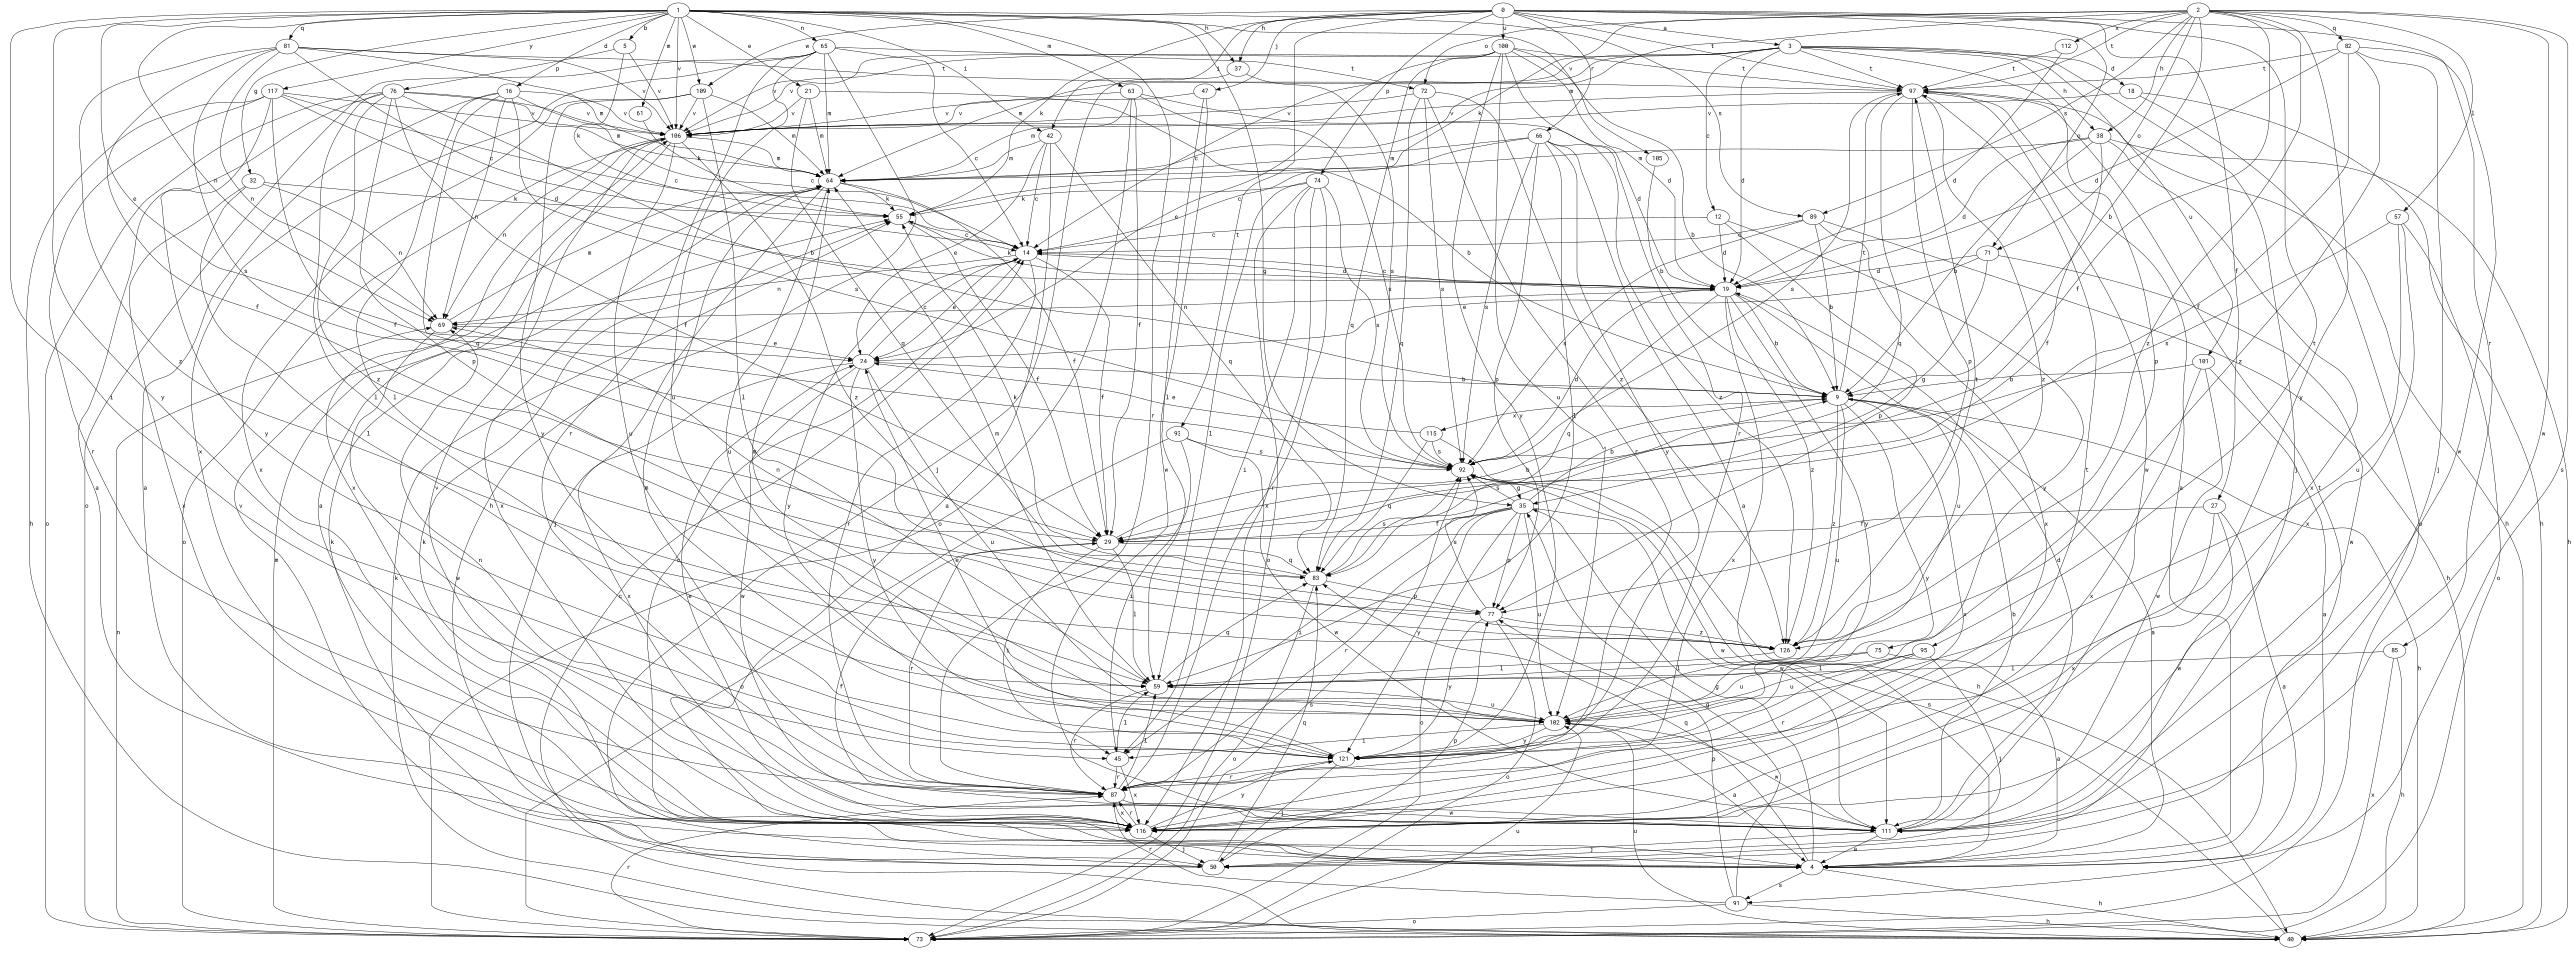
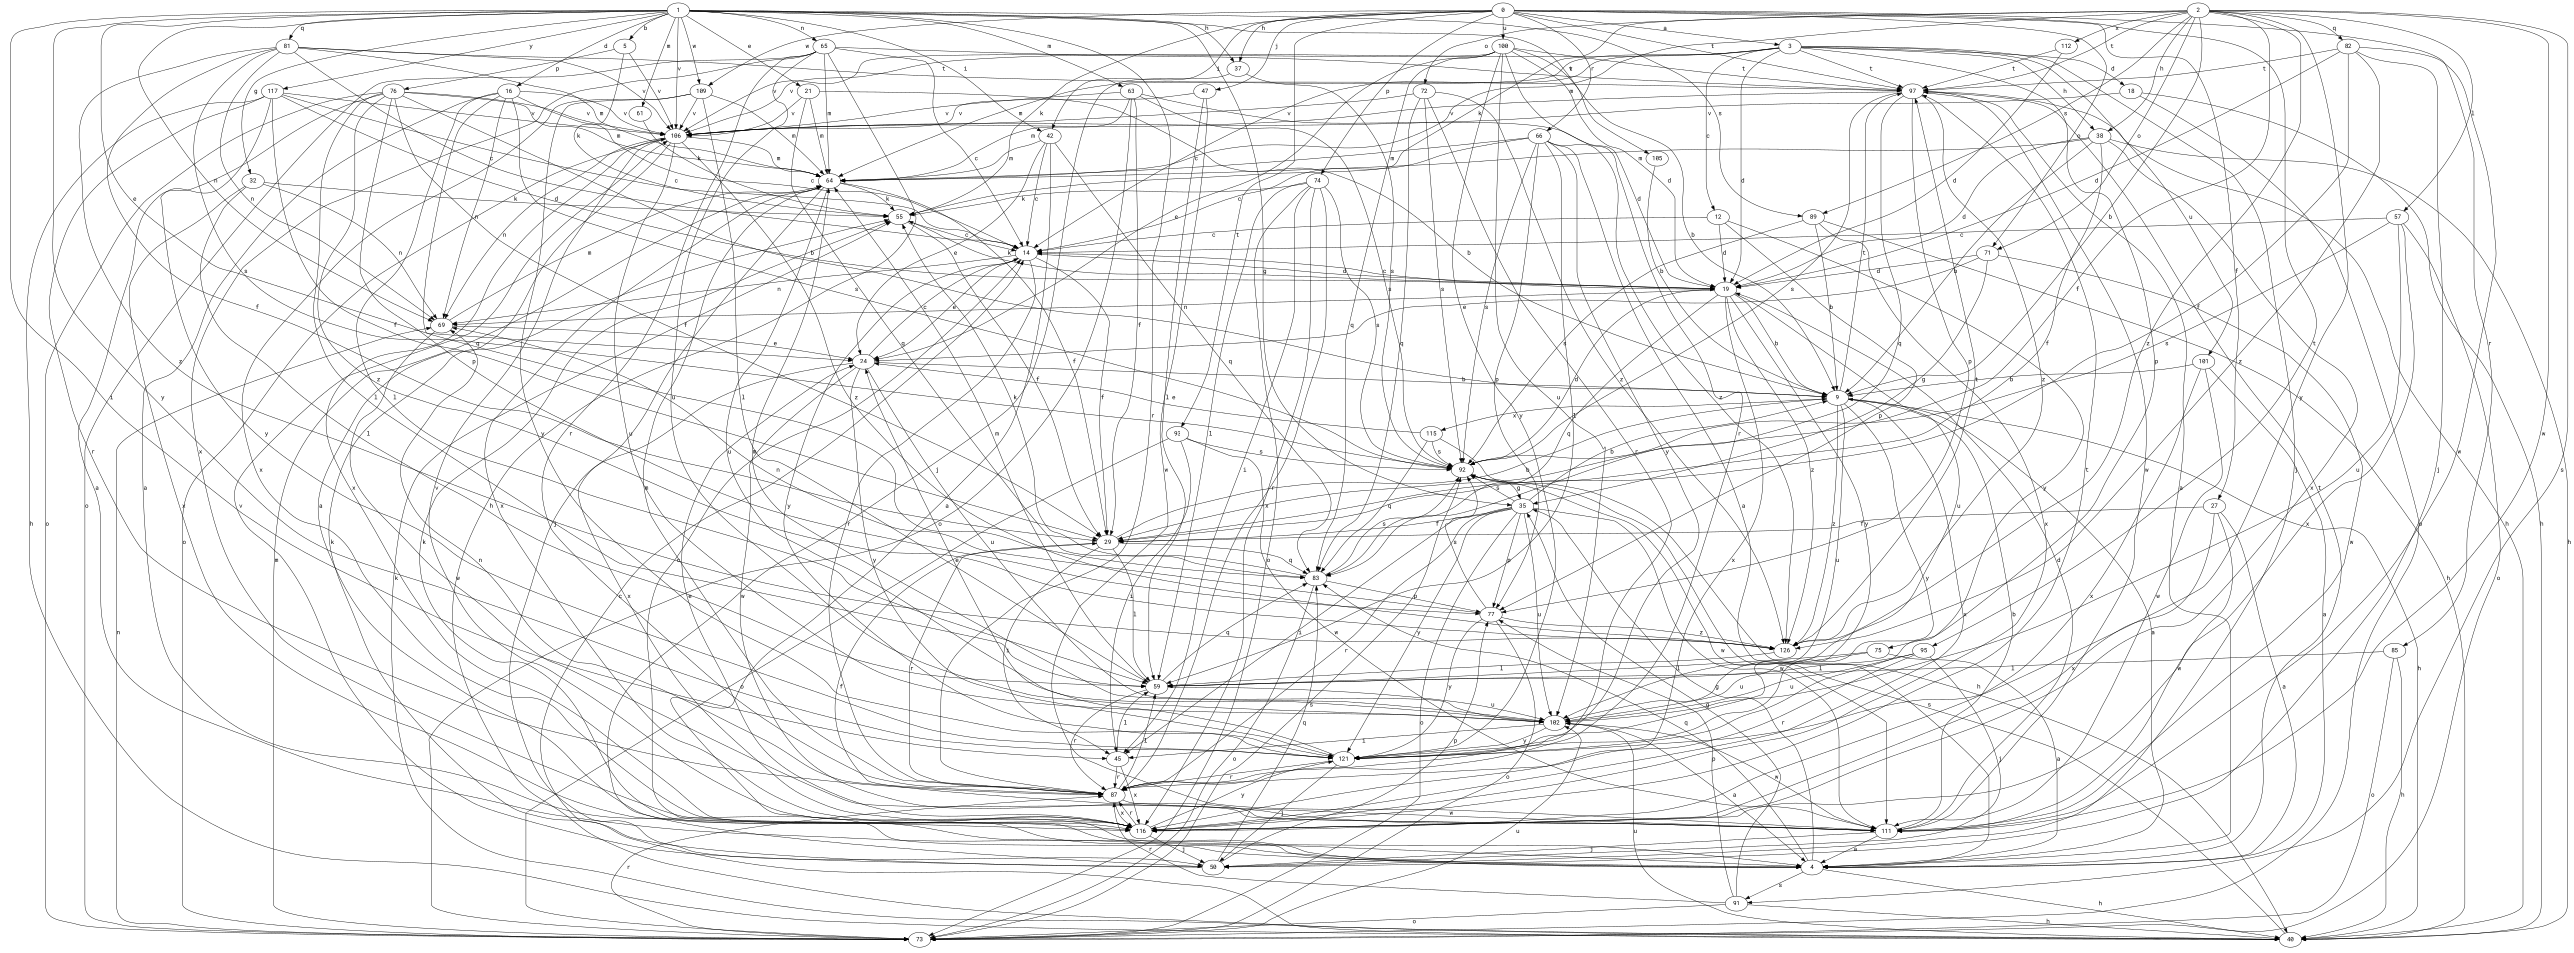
  strict digraph {
    fontname="Roboto Mono"
    node [fontname="Roboto Mono"]
    edge [fontname="Roboto Mono"]
    0
    3
    27
    37
    42
    47
    55
    71
    74
    85
    n11 [label=66]
    93
    95
    97
    100
    109
    106
    38
    64
    12
    14
    18
    19
    50
    75
    101
    29
    111
    4
    116
    92
    24
    83
    59
    35
    45
    87
    73
    40
    121
    126
    77
    102
    9
    1
    5
    16
    21
    32
    61
    63
    65
    69
    81
    89
    105
    117
    76
    2
    57
    72
    82
    91
    112
    115
    0 -> 3 [label=a]
    0 -> 27 [label=f]
    0 -> 37 [label=h]
    0 -> 42 [label=i]
    0 -> 47 [label=j]
    0 -> 55 [label=k]
    0 -> 71 [label=o]
    0 -> 74 [label=p]
    0 -> 85 [label=r]
    0 -> n11 [label=r]
    0 -> 93 [label=t]
    0 -> 95 [label=t]
    0 -> 97 [label=t]
    0 -> 100 [label=u]
    0 -> 109 [label=w]
    3 -> 97 [label=t]
    3 -> 106 [label=v]
    3 -> 38 [label=h]
    3 -> 64 [label=m]
    3 -> 12 [label=c]
    3 -> 14 [label=c]
    3 -> 18 [label=d]
    3 -> 19 [label=d]
    3 -> 50 [label=j]
    3 -> 75 [label=p]
    3 -> 101 [label=u]
    27 -> 29 [label=f]
    27 -> 111 [label=w]
    27 -> 4 [label=a]
    27 -> 116 [label=x]
    37 -> 50 [label=j]
    37 -> 92 [label=s]
    42 -> 64 [label=m]
    42 -> 14 [label=c]
    42 -> 4 [label=a]
    42 -> 24 [label=e]
    42 -> 83 [label=q]
    47 -> 106 [label=v]
    47 -> 111 [label=w]
    47 -> 59 [label=l]
    55 -> 14 [label=c]
    55 -> 29 [label=f]
    71 -> 19 [label=d]
    71 -> 111 [label=w]
    71 -> 24 [label=e]
    71 -> 35 [label=g]
    74 -> 55 [label=k]
    74 -> 116 [label=x]
    74 -> 92 [label=s]
    74 -> 59 [label=l]
    74 -> 45 [label=i]
    74 -> 87 [label=r]
    74 -> 73 [label=o]
    85 -> 59 [label=l]
-   85 -> 73 [label=x]
+   85 -> 73 [label=o]
    85 -> 40 [label=h]
    n11 -> 64 [label=m]
    n11 -> 14 [label=c]
    n11 -> 4 [label=a]
    n11 -> 92 [label=s]
    n11 -> 59 [label=l]
    n11 -> 121 [label=y]
    n11 -> 126 [label=z]
    n11 -> 77 [label=p]
    93 -> 111 [label=w]
    93 -> 92 [label=s]
    93 -> 45 [label=i]
    93 -> 73 [label=o]
    95 -> 50 [label=j]
    95 -> 59 [label=l]
    95 -> 87 [label=r]
    95 -> 102 [label=u]
    97 -> 106 [label=v]
    97 -> 111 [label=w]
    97 -> 4 [label=a]
    97 -> 92 [label=s]
    97 -> 83 [label=q]
    97 -> 40 [label=h]
    97 -> 126 [label=z]
    97 -> 77 [label=p]
    100 -> 97 [label=t]
    100 -> 106 [label=v]
    100 -> 19 [label=d]
    100 -> 24 [label=e]
    100 -> 83 [label=q]
    100 -> 87 [label=r]
    100 -> 121 [label=y]
    100 -> 102 [label=u]
    100 -> 9 [label=b]
    109 -> 106 [label=v]
    109 -> 64 [label=m]
    109 -> 116 [label=x]
    109 -> 59 [label=l]
    109 -> 121 [label=y]
    106 -> 64 [label=m]
    106 -> 4 [label=a]
    106 -> 116 [label=x]
    106 -> 73 [label=o]
    106 -> 126 [label=z]
    106 -> 102 [label=u]
    106 -> 69 [label=n]
    38 -> 64 [label=m]
    38 -> 19 [label=d]
    38 -> 29 [label=f]
    38 -> 116 [label=x]
    38 -> 40 [label=h]
    38 -> 9 [label=b]
    64 -> 55 [label=k]
    64 -> 50 [label=j]
    64 -> 29 [label=f]
    64 -> 116 [label=x]
    64 -> 102 [label=u]
    12 -> 14 [label=c]
    12 -> 19 [label=d]
    12 -> 121 [label=y]
    12 -> 77 [label=p]
    14 -> 19 [label=d]
    14 -> 29 [label=f]
    14 -> 24 [label=e]
    14 -> 87 [label=r]
    14 -> 121 [label=y]
    14 -> 69 [label=n]
    18 -> 106 [label=v]
    18 -> 73 [label=o]
    18 -> 40 [label=h]
    19 -> 55 [label=k]
    19 -> 14 [label=c]
    19 -> 116 [label=x]
    19 -> 83 [label=q]
    19 -> 121 [label=y]
    19 -> 126 [label=z]
    19 -> 102 [label=u]
    19 -> 9 [label=b]
    19 -> 69 [label=n]
    50 -> 55 [label=k]
    50 -> 106 [label=v]
    50 -> 83 [label=q]
    50 -> 77 [label=p]
    75 -> 4 [label=a]
    75 -> 59 [label=l]
    75 -> 102 [label=u]
    101 -> 111 [label=w]
    101 -> 4 [label=a]
    101 -> 116 [label=x]
    101 -> 9 [label=b]
    29 -> 83 [label=q]
    29 -> 59 [label=l]
    29 -> 45 [label=i]
    29 -> 87 [label=r]
    29 -> 9 [label=b]
    111 -> 19 [label=d]
    111 -> 50 [label=j]
    111 -> 29 [label=f]
    111 -> 4 [label=a]
    111 -> 9 [label=b]
    4 -> 55 [label=k]
    4 -> 97 [label=t]
    4 -> 14 [label=c]
    4 -> 83 [label=q]
    4 -> 35 [label=g]
    4 -> 40 [label=h]
    4 -> 91 [label=s]
    116 -> 97 [label=t]
    116 -> 106 [label=v]
    116 -> 50 [label=j]
    116 -> 24 [label=e]
    116 -> 87 [label=r]
    116 -> 121 [label=y]
    92 -> 19 [label=d]
    92 -> 111 [label=w]
    92 -> 35 [label=g]
    24 -> 14 [label=c]
    24 -> 111 [label=w]
    24 -> 116 [label=x]
    24 -> 121 [label=y]
    24 -> 102 [label=u]
    24 -> 9 [label=b]
    83 -> 55 [label=k]
    83 -> 92 [label=s]
    83 -> 73 [label=o]
    83 -> 77 [label=p]
    59 -> 64 [label=m]
    59 -> 83 [label=q]
    59 -> 87 [label=r]
    59 -> 102 [label=u]
    35 -> 29 [label=f]
    35 -> 111 [label=w]
    35 -> 92 [label=s]
    35 -> 45 [label=i]
    35 -> 87 [label=r]
    35 -> 73 [label=o]
    35 -> 121 [label=y]
    35 -> 77 [label=p]
    35 -> 102 [label=u]
    35 -> 9 [label=b]
    45 -> 116 [label=x]
    45 -> 59 [label=l]
    45 -> 87 [label=r]
    87 -> 64 [label=m]
    87 -> 111 [label=w]
    87 -> 116 [label=x]
    87 -> 59 [label=l]
    87 -> 69 [label=n]
    73 -> 64 [label=m]
    73 -> 92 [label=s]
    73 -> 87 [label=r]
    73 -> 102 [label=u]
    73 -> 69 [label=n]
    40 -> 55 [label=k]
    40 -> 14 [label=c]
    40 -> 92 [label=s]
    40 -> 102 [label=u]
    121 -> 50 [label=j]
    121 -> 24 [label=e]
    121 -> 87 [label=r]
    126 -> 97 [label=t]
    126 -> 59 [label=l]
    77 -> 92 [label=s]
    77 -> 73 [label=o]
    77 -> 121 [label=y]
    77 -> 126 [label=z]
    77 -> 69 [label=n]
    102 -> 64 [label=m]
    102 -> 111 [label=w]
    102 -> 4 [label=a]
    102 -> 45 [label=i]
    102 -> 121 [label=y]
    9 -> 97 [label=t]
    9 -> 4 [label=a]
    9 -> 116 [label=x]
    9 -> 40 [label=h]
    9 -> 121 [label=y]
    9 -> 126 [label=z]
    9 -> 102 [label=u]
    9 -> 115 [label=x]
    1 -> 37 [label=h]
    1 -> 42 [label=i]
    1 -> 109 [label=w]
    1 -> 106 [label=v]
    1 -> 24 [label=e]
    1 -> 35 [label=g]
    1 -> 45 [label=i]
    1 -> 87 [label=r]
    1 -> 121 [label=y]
    1 -> 5 [label=b]
    1 -> 16 [label=d]
    1 -> 21 [label=e]
    1 -> 32 [label=g]
    1 -> 61 [label=m]
    1 -> 63 [label=m]
    1 -> 65 [label=n]
    1 -> 69 [label=n]
    1 -> 81 [label=q]
    1 -> 89 [label=s]
    1 -> 105 [label=v]
    1 -> 117 [label=y]
    5 -> 55 [label=k]
    5 -> 106 [label=v]
    5 -> 76 [label=p]
    16 -> 106 [label=v]
    16 -> 14 [label=c]
    16 -> 4 [label=a]
    16 -> 92 [label=s]
    16 -> 83 [label=q]
    16 -> 59 [label=l]
    16 -> 69 [label=n]
    21 -> 106 [label=v]
    21 -> 64 [label=m]
    21 -> 83 [label=q]
    21 -> 9 [label=b]
    32 -> 55 [label=k]
    32 -> 116 [label=x]
    32 -> 59 [label=l]
    32 -> 69 [label=n]
    61 -> 55 [label=k]
    63 -> 106 [label=v]
    63 -> 64 [label=m]
    63 -> 19 [label=d]
    63 -> 29 [label=f]
    63 -> 92 [label=s]
    63 -> 73 [label=o]
-   65 -> 72 [label=t]
+   65 -> 97 [label=t]
    65 -> 64 [label=m]
    65 -> 14 [label=c]
    65 -> 116 [label=x]
    65 -> 87 [label=r]
    65 -> 73 [label=o]
    65 -> 40 [label=h]
    65 -> 102 [label=u]
    69 -> 64 [label=m]
    69 -> 111 [label=w]
    69 -> 24 [label=e]
    81 -> 97 [label=t]
    81 -> 106 [label=v]
    81 -> 64 [label=m]
    81 -> 14 [label=c]
    81 -> 29 [label=f]
    81 -> 92 [label=s]
    81 -> 126 [label=z]
    81 -> 69 [label=n]
    89 -> 116 [label=x]
    89 -> 92 [label=s]
    89 -> 40 [label=h]
    89 -> 9 [label=b]
    105 -> 9 [label=b]
    117 -> 106 [label=v]
    117 -> 14 [label=c]
    117 -> 19 [label=d]
    117 -> 29 [label=f]
    117 -> 87 [label=r]
    117 -> 40 [label=h]
    117 -> 121 [label=y]
    76 -> 106 [label=v]
    76 -> 64 [label=m]
    76 -> 29 [label=f]
    76 -> 4 [label=a]
    76 -> 59 [label=l]
    76 -> 73 [label=o]
    76 -> 126 [label=z]
    76 -> 77 [label=p]
    76 -> 9 [label=b]
    2 -> 55 [label=k]
    2 -> 71 [label=o]
    2 -> 97 [label=t]
    2 -> 38 [label=h]
    2 -> 64 [label=m]
    2 -> 29 [label=f]
    2 -> 111 [label=w]
    2 -> 121 [label=y]
    2 -> 126 [label=z]
    2 -> 9 [label=b]
    2 -> 89 [label=s]
    2 -> 57 [label=l]
    2 -> 72 [label=o]
    2 -> 82 [label=q]
    2 -> 91 [label=s]
    2 -> 112 [label=x]
-   89 -> 14 [label=c]
+   57 -> 14 [label=c]
    57 -> 116 [label=x]
    57 -> 92 [label=s]
    57 -> 73 [label=o]
    57 -> 102 [label=u]
    72 -> 106 [label=v]
    72 -> 92 [label=s]
    72 -> 83 [label=q]
    72 -> 87 [label=r]
    72 -> 126 [label=z]
    82 -> 97 [label=t]
    82 -> 19 [label=d]
    82 -> 50 [label=j]
    82 -> 29 [label=f]
    82 -> 111 [label=w]
    82 -> 126 [label=z]
    91 -> 35 [label=g]
    91 -> 87 [label=r]
    91 -> 73 [label=o]
    91 -> 40 [label=h]
    91 -> 77 [label=p]
    112 -> 97 [label=t]
    112 -> 19 [label=d]
    115 -> 92 [label=s]
    115 -> 24 [label=e]
    115 -> 83 [label=q]
    115 -> 40 [label=h]
  }
